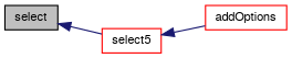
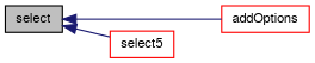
  digraph {
    rankdir=LR
    node [color=red fontname=FreeSans fontsize=10 shape=record]
    edge [color=midnightblue dir=back fontname=FreeSans fontsize=10 labelfontname=FreeSans labelfontsize=10 style=solid]
    n1 [color=black fillcolor=grey75 fontcolor=black height=0.2 label=select style=filled width=0.4]
    n2 [height=0.2 label=addOptions width=0.4]
    n3 [height=0.2 label=select5 width=0.4]
-   n3 -> n2
+   n1 -> n2
    n1 -> n3
  }
